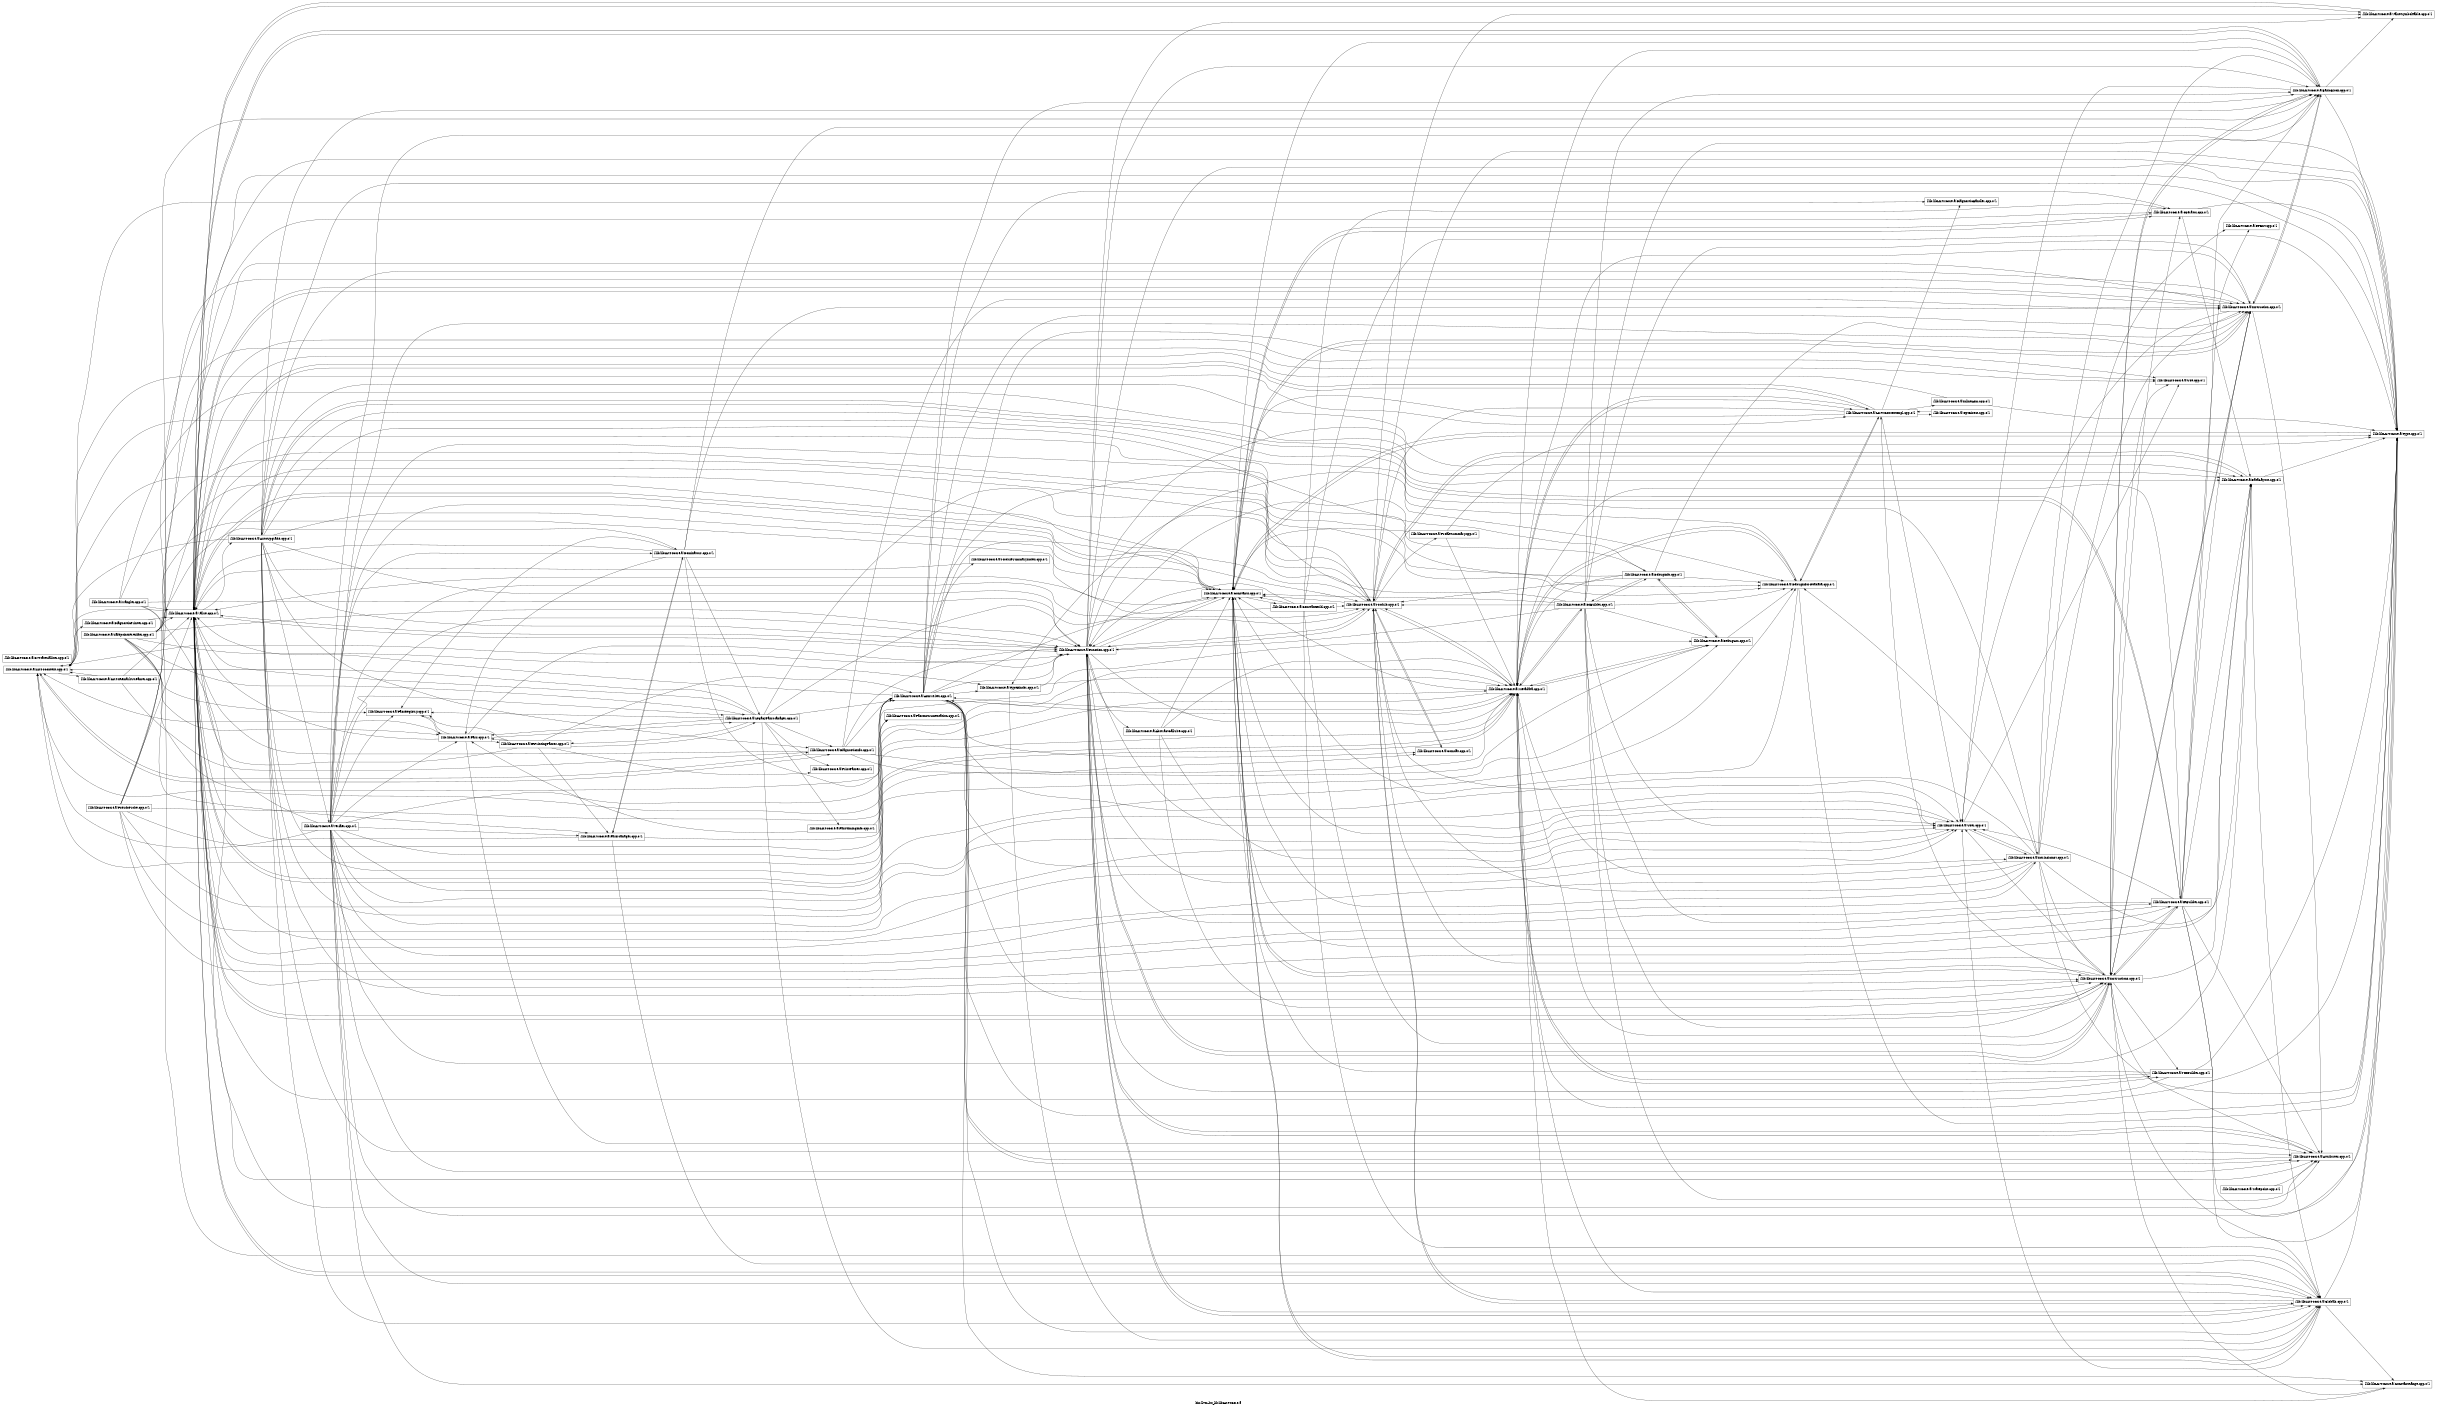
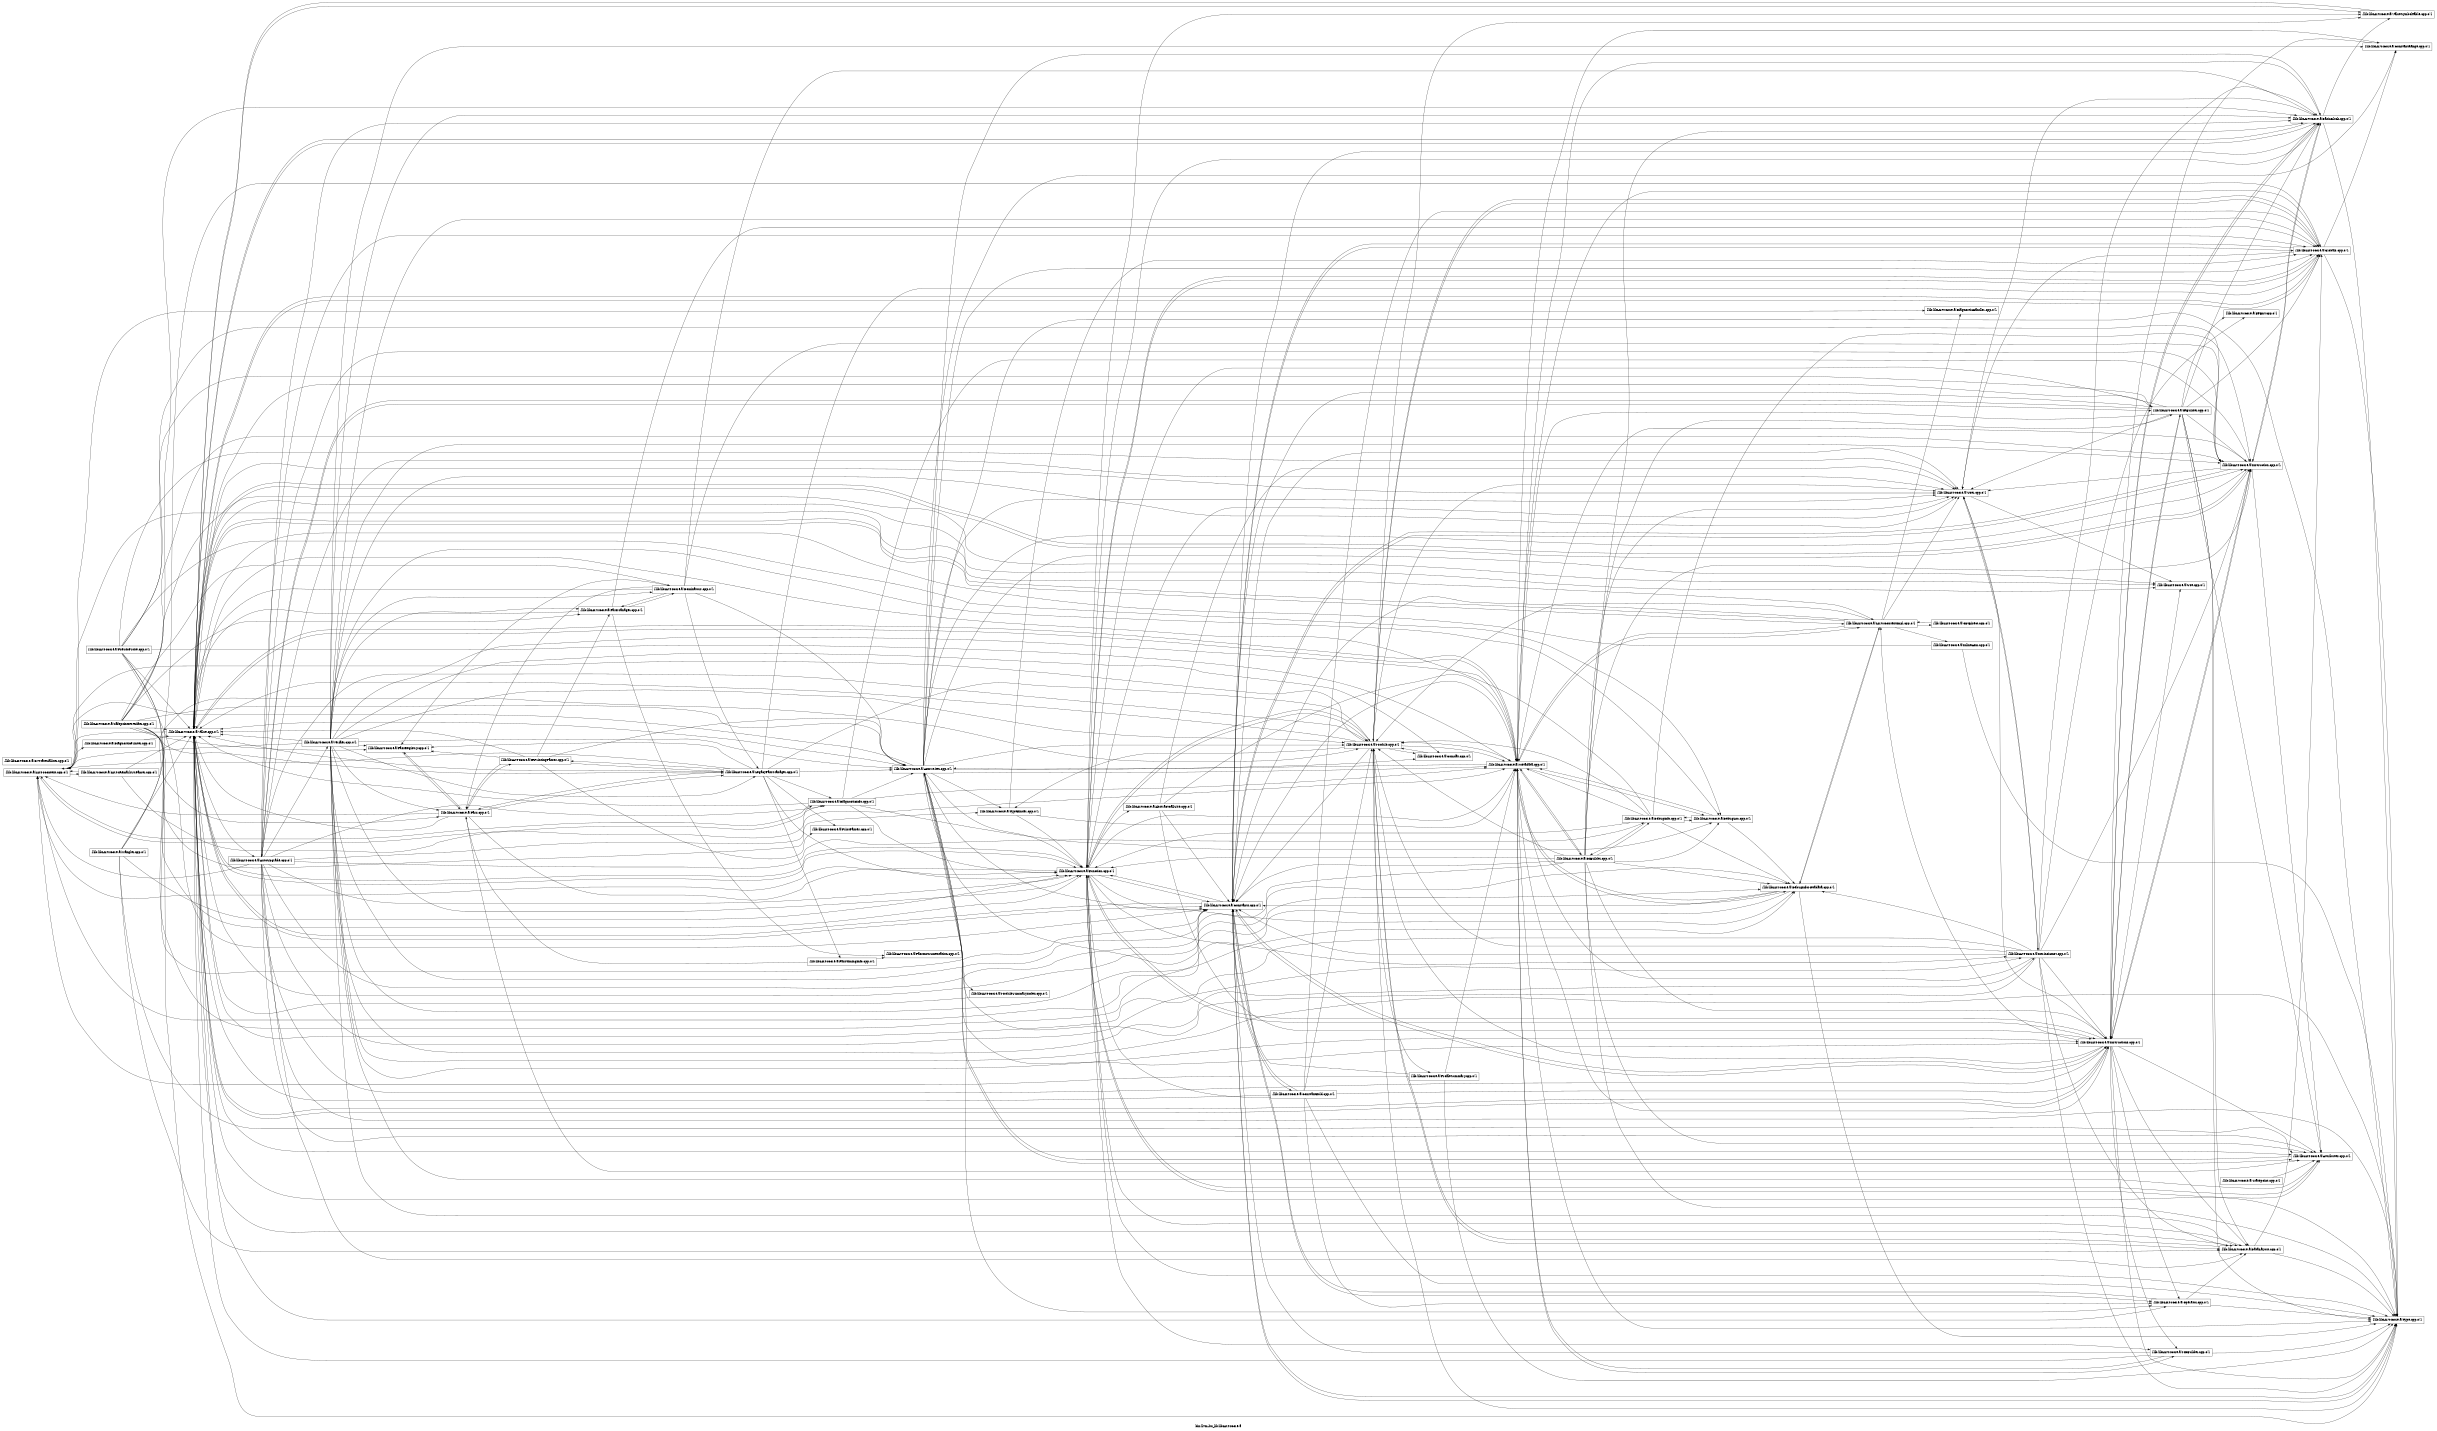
  digraph {
    label="bin/llvm-lto_lib/libLLVMCore.a"
    rankdir=LR
    node [group=0 shape=box]
    n1 [label="{lib/libLLVMCore.a(DiagnosticHandler.cpp.o)}"]
    n2 [label="{lib/libLLVMCore.a(DiagnosticPrinter.cpp.o)}"]
    n3 [label="{lib/libLLVMCore.a(Value.cpp.o)}"]
    n4 [label="{lib/libLLVMCore.a(LLVMContext.cpp.o)}"]
    n5 [label="{lib/libLLVMCore.a(LLVMContextImpl.cpp.o)}"]
    n6 [label="{lib/libLLVMCore.a(Constants.cpp.o)}"]
    n7 [label="{lib/libLLVMCore.a(DataLayout.cpp.o)}"]
    n8 [label="{lib/libLLVMCore.a(Function.cpp.o)}"]
    n9 [label="{lib/libLLVMCore.a(Globals.cpp.o)}"]
    n10 [label="{lib/libLLVMCore.a(Metadata.cpp.o)}"]
    n11 [label="{lib/libLLVMCore.a(Type.cpp.o)}"]
    n12 [label="{lib/libLLVMCore.a(User.cpp.o)}"]
    n13 [label="{lib/libLLVMCore.a(ValueSymbolTable.cpp.o)}"]
    n14 [label="{lib/libLLVMCore.a(Attributes.cpp.o)}"]
    n15 [label="{lib/libLLVMCore.a(BasicBlock.cpp.o)}"]
    n16 [label="{lib/libLLVMCore.a(Instruction.cpp.o)}"]
    n17 [label="{lib/libLLVMCore.a(Instructions.cpp.o)}"]
    n18 [label="{lib/libLLVMCore.a(Operator.cpp.o)}"]
    n19 [label="{lib/libLLVMCore.a(Use.cpp.o)}"]
    n20 [label="{lib/libLLVMCore.a(AutoUpgrade.cpp.o)}"]
    n21 [label="{lib/libLLVMCore.a(DiagnosticInfo.cpp.o)}"]
    n22 [label="{lib/libLLVMCore.a(LLVMRemarkStreamer.cpp.o)}"]
    n23 [label="{lib/libLLVMCore.a(Module.cpp.o)}"]
    n24 [label="{lib/libLLVMCore.a(DebugInfoMetadata.cpp.o)}"]
    n25 [label="{lib/libLLVMCore.a(InlineAsm.cpp.o)}"]
    n26 [label="{lib/libLLVMCore.a(OptBisect.cpp.o)}"]
    n27 [label="{lib/libLLVMCore.a(ConstantFold.cpp.o)}"]
    n28 [label="{lib/libLLVMCore.a(IntrinsicInst.cpp.o)}"]
    n29 [label="{lib/libLLVMCore.a(MDBuilder.cpp.o)}"]
    n30 [label="{lib/libLLVMCore.a(AbstractCallSite.cpp.o)}"]
    n31 [label="{lib/libLLVMCore.a(ConstantRange.cpp.o)}"]
    n32 [label="{lib/libLLVMCore.a(AsmWriter.cpp.o)}"]
    n33 [label="{lib/libLLVMCore.a(DebugLoc.cpp.o)}"]
    n34 [label="{lib/libLLVMCore.a(DIBuilder.cpp.o)}"]
    n35 [label="{lib/libLLVMCore.a(IRBuilder.cpp.o)}"]
    n36 [label="{lib/libLLVMCore.a(Comdat.cpp.o)}"]
    n37 [label="{lib/libLLVMCore.a(TypeFinder.cpp.o)}"]
    n38 [label="{lib/libLLVMCore.a(ModuleSummaryIndex.cpp.o)}"]
    n39 [label="{lib/libLLVMCore.a(DebugInfo.cpp.o)}"]
    n40 [label="{lib/libLLVMCore.a(ProfileSummary.cpp.o)}"]
    n41 [label="{lib/libLLVMCore.a(FPEnv.cpp.o)}"]
    n42 [label="{lib/libLLVMCore.a(Verifier.cpp.o)}"]
    n43 [label="{lib/libLLVMCore.a(Dominators.cpp.o)}"]
    n44 [label="{lib/libLLVMCore.a(LegacyPassManager.cpp.o)}"]
    n45 [label="{lib/libLLVMCore.a(Pass.cpp.o)}"]
    n46 [label="{lib/libLLVMCore.a(PassManager.cpp.o)}"]
    n47 [label="{lib/libLLVMCore.a(PassRegistry.cpp.o)}"]
    n48 [label="{lib/libLLVMCore.a(IRPrintingPasses.cpp.o)}"]
    n49 [label="{lib/libLLVMCore.a(PassTimingInfo.cpp.o)}"]
    n50 [label="{lib/libLLVMCore.a(PrintPasses.cpp.o)}"]
    n51 [label="{lib/libLLVMCore.a(PassInstrumentation.cpp.o)}"]
    n52 [label="{lib/libLLVMCore.a(Mangler.cpp.o)}"]
    n53 [label="{lib/libLLVMCore.a(GVMaterializer.cpp.o)}"]
    n54 [label="{lib/libLLVMCore.a(Statepoint.cpp.o)}"]
    n55 [label="{lib/libLLVMCore.a(SafepointIRVerifier.cpp.o)}"]
    n56 [label="{lib/libLLVMCore.a(PseudoProbe.cpp.o)}"]
    n2 -> n3
    n3 -> n4
    n3 -> n5
    n3 -> n6
    n3 -> n7
    n3 -> n8
    n3 -> n9
    n3 -> n10
    n3 -> n11
    n3 -> n12
    n3 -> n13
    n3 -> n14
    n3 -> n15
    n3 -> n16
    n3 -> n17
    n3 -> n18
    n3 -> n19
    n3 -> n20
    n4 -> n1
    n4 -> n2
    n4 -> n5
    n4 -> n21
    n4 -> n22
    n5 -> n1
    n5 -> n3
    n5 -> n6
    n5 -> n10
    n5 -> n12
    n5 -> n23
    n5 -> n24
    n5 -> n25
    n5 -> n26
    n6 -> n3
    n6 -> n8
    n6 -> n9
    n6 -> n11
    n6 -> n12
    n6 -> n16
    n6 -> n17
    n6 -> n18
    n6 -> n27
    n7 -> n9
    n7 -> n11
    n7 -> n23
    n8 -> n3
    n8 -> n4
    n8 -> n6
    n8 -> n7
    n8 -> n9
    n8 -> n10
    n8 -> n11
    n8 -> n12
    n8 -> n13
    n8 -> n14
    n8 -> n15
    n8 -> n17
    n8 -> n23
    n8 -> n24
    n8 -> n28
    n8 -> n29
    n8 -> n30
    n9 -> n3
    n9 -> n6
    n9 -> n8
    n9 -> n10
    n9 -> n11
    n9 -> n12
    n9 -> n23
    n9 -> n31
    n10 -> n3
-   n10 -> n4
+   n40 -> n4
    n10 -> n5
    n10 -> n6
    n10 -> n11
    n10 -> n23
    n10 -> n24
    n10 -> n29
    n10 -> n31
    n10 -> n32
    n10 -> n33
    n10 -> n34
    n11 -> n6
    n12 -> n19
    n12 -> n28
    n13 -> n3
    n14 -> n8
    n14 -> n32
    n15 -> n3
    n15 -> n6
    n15 -> n10
    n15 -> n11
    n15 -> n12
    n15 -> n13
    n15 -> n16
    n15 -> n17
    n16 -> n3
    n16 -> n6
    n16 -> n10
    n16 -> n12
    n16 -> n14
    n16 -> n15
    n16 -> n17
    n17 -> n3
    n17 -> n5
    n17 -> n6
    n17 -> n7
    n17 -> n8
    n17 -> n10
    n17 -> n11
    n17 -> n12
    n17 -> n14
    n17 -> n15
    n17 -> n16
    n17 -> n18
    n17 -> n19
    n17 -> n23
    n17 -> n29
    n17 -> n35
    n18 -> n6
    n18 -> n7
    n18 -> n11
    n20 -> n4
    n20 -> n6
    n20 -> n7
    n20 -> n8
    n20 -> n9
    n20 -> n10
    n20 -> n11
    n20 -> n12
    n20 -> n14
    n20 -> n15
    n20 -> n16
    n20 -> n17
    n20 -> n21
    n20 -> n23
    n20 -> n28
    n20 -> n35
    n20 -> n39
    n20 -> n42
    n21 -> n3
    n21 -> n4
    n21 -> n8
    n21 -> n10
    n21 -> n16
    n21 -> n32
    n21 -> n33
    n22 -> n3
    n22 -> n4
    n22 -> n21
    n23 -> n3
    n23 -> n4
    n23 -> n6
    n23 -> n7
    n23 -> n8
    n23 -> n9
    n23 -> n10
    n23 -> n11
    n23 -> n12
    n23 -> n13
    n23 -> n36
    n23 -> n37
    n23 -> n40
    n24 -> n4
    n24 -> n5
    n24 -> n6
    n24 -> n10
    n24 -> n11
    n25 -> n3
    n25 -> n11
    n26 -> n5
    n27 -> n3
    n27 -> n6
    n27 -> n8
    n27 -> n9
    n27 -> n11
    n27 -> n17
    n27 -> n18
    n27 -> n23
    n28 -> n3
    n28 -> n6
    n28 -> n7
    n28 -> n10
    n28 -> n11
    n28 -> n12
    n28 -> n15
    n28 -> n16
    n28 -> n17
    n28 -> n23
    n28 -> n24
    n28 -> n32
    n28 -> n41
    n29 -> n3
    n29 -> n6
    n29 -> n10
    n29 -> n11
    n30 -> n6
    n30 -> n10
    n30 -> n12
    n30 -> n17
    n31 -> n17
    n32 -> n3
    n32 -> n4
    n32 -> n6
    n32 -> n8
    n32 -> n9
    n32 -> n10
    n32 -> n11
    n32 -> n12
    n32 -> n14
    n32 -> n15
    n32 -> n16
    n32 -> n17
    n32 -> n18
    n32 -> n19
    n32 -> n23
    n32 -> n24
    n32 -> n31
    n32 -> n36
    n32 -> n37
    n32 -> n38
    n33 -> n10
    n33 -> n24
    n33 -> n39
    n34 -> n3
    n34 -> n6
    n34 -> n8
    n34 -> n10
    n34 -> n11
    n34 -> n12
    n34 -> n14
    n34 -> n15
    n34 -> n16
    n34 -> n17
    n34 -> n23
    n34 -> n24
    n34 -> n33
    n34 -> n35
    n34 -> n39
    n35 -> n3
    n35 -> n6
    n35 -> n7
    n35 -> n8
    n35 -> n9
    n35 -> n10
    n35 -> n11
    n35 -> n12
    n35 -> n14
    n35 -> n15
    n35 -> n16
    n35 -> n17
    n35 -> n20
    n35 -> n41
    n36 -> n23
    n37 -> n8
    n37 -> n9
    n37 -> n10
    n38 -> n3
    n39 -> n3
    n39 -> n8
    n39 -> n10
    n39 -> n16
    n39 -> n23
    n39 -> n24
    n39 -> n33
    n39 -> n34
    n40 -> n6
    n40 -> n10
    n40 -> n11
    n42 -> n3
    n42 -> n4
    n42 -> n6
    n42 -> n7
    n42 -> n8
    n42 -> n9
    n42 -> n10
    n42 -> n11
    n42 -> n12
    n42 -> n14
    n42 -> n15
    n42 -> n16
    n42 -> n17
    n42 -> n23
    n42 -> n24
    n42 -> n28
    n42 -> n31
    n42 -> n32
    n42 -> n33
    n42 -> n36
    n42 -> n43
    n42 -> n44
    n42 -> n45
    n42 -> n46
    n42 -> n47
    n43 -> n3
    n43 -> n15
    n43 -> n16
    n43 -> n32
    n43 -> n44
    n43 -> n45
    n43 -> n46
    n43 -> n47
    n44 -> n3
    n44 -> n4
    n44 -> n8
    n44 -> n9
    n44 -> n21
    n44 -> n23
    n44 -> n32
    n44 -> n45
    n44 -> n47
    n44 -> n48
    n44 -> n49
    n44 -> n50
    n45 -> n3
    n45 -> n4
    n45 -> n8
    n45 -> n14
    n45 -> n44
    n45 -> n47
    n45 -> n48
    n46 -> n3
    n46 -> n9
    n46 -> n43
    n46 -> n51
    n47 -> n45
    n48 -> n3
    n48 -> n32
    n48 -> n44
    n48 -> n45
    n48 -> n46
    n48 -> n47
    n48 -> n50
    n49 -> n45
    n49 -> n51
    n52 -> n3
    n52 -> n7
    n52 -> n8
    n52 -> n9
    n52 -> n14
    n52 -> n23
    n54 -> n14
    n55 -> n3
    n55 -> n6
    n55 -> n8
    n55 -> n15
    n55 -> n16
    n55 -> n19
    n55 -> n32
    n55 -> n37
    n55 -> n43
    n55 -> n44
    n55 -> n45
    n55 -> n46
    n55 -> n47
    n56 -> n3
    n56 -> n6
    n56 -> n10
    n56 -> n11
    n56 -> n12
    n56 -> n16
    n56 -> n24
    n56 -> n33
    n56 -> n35
  }
